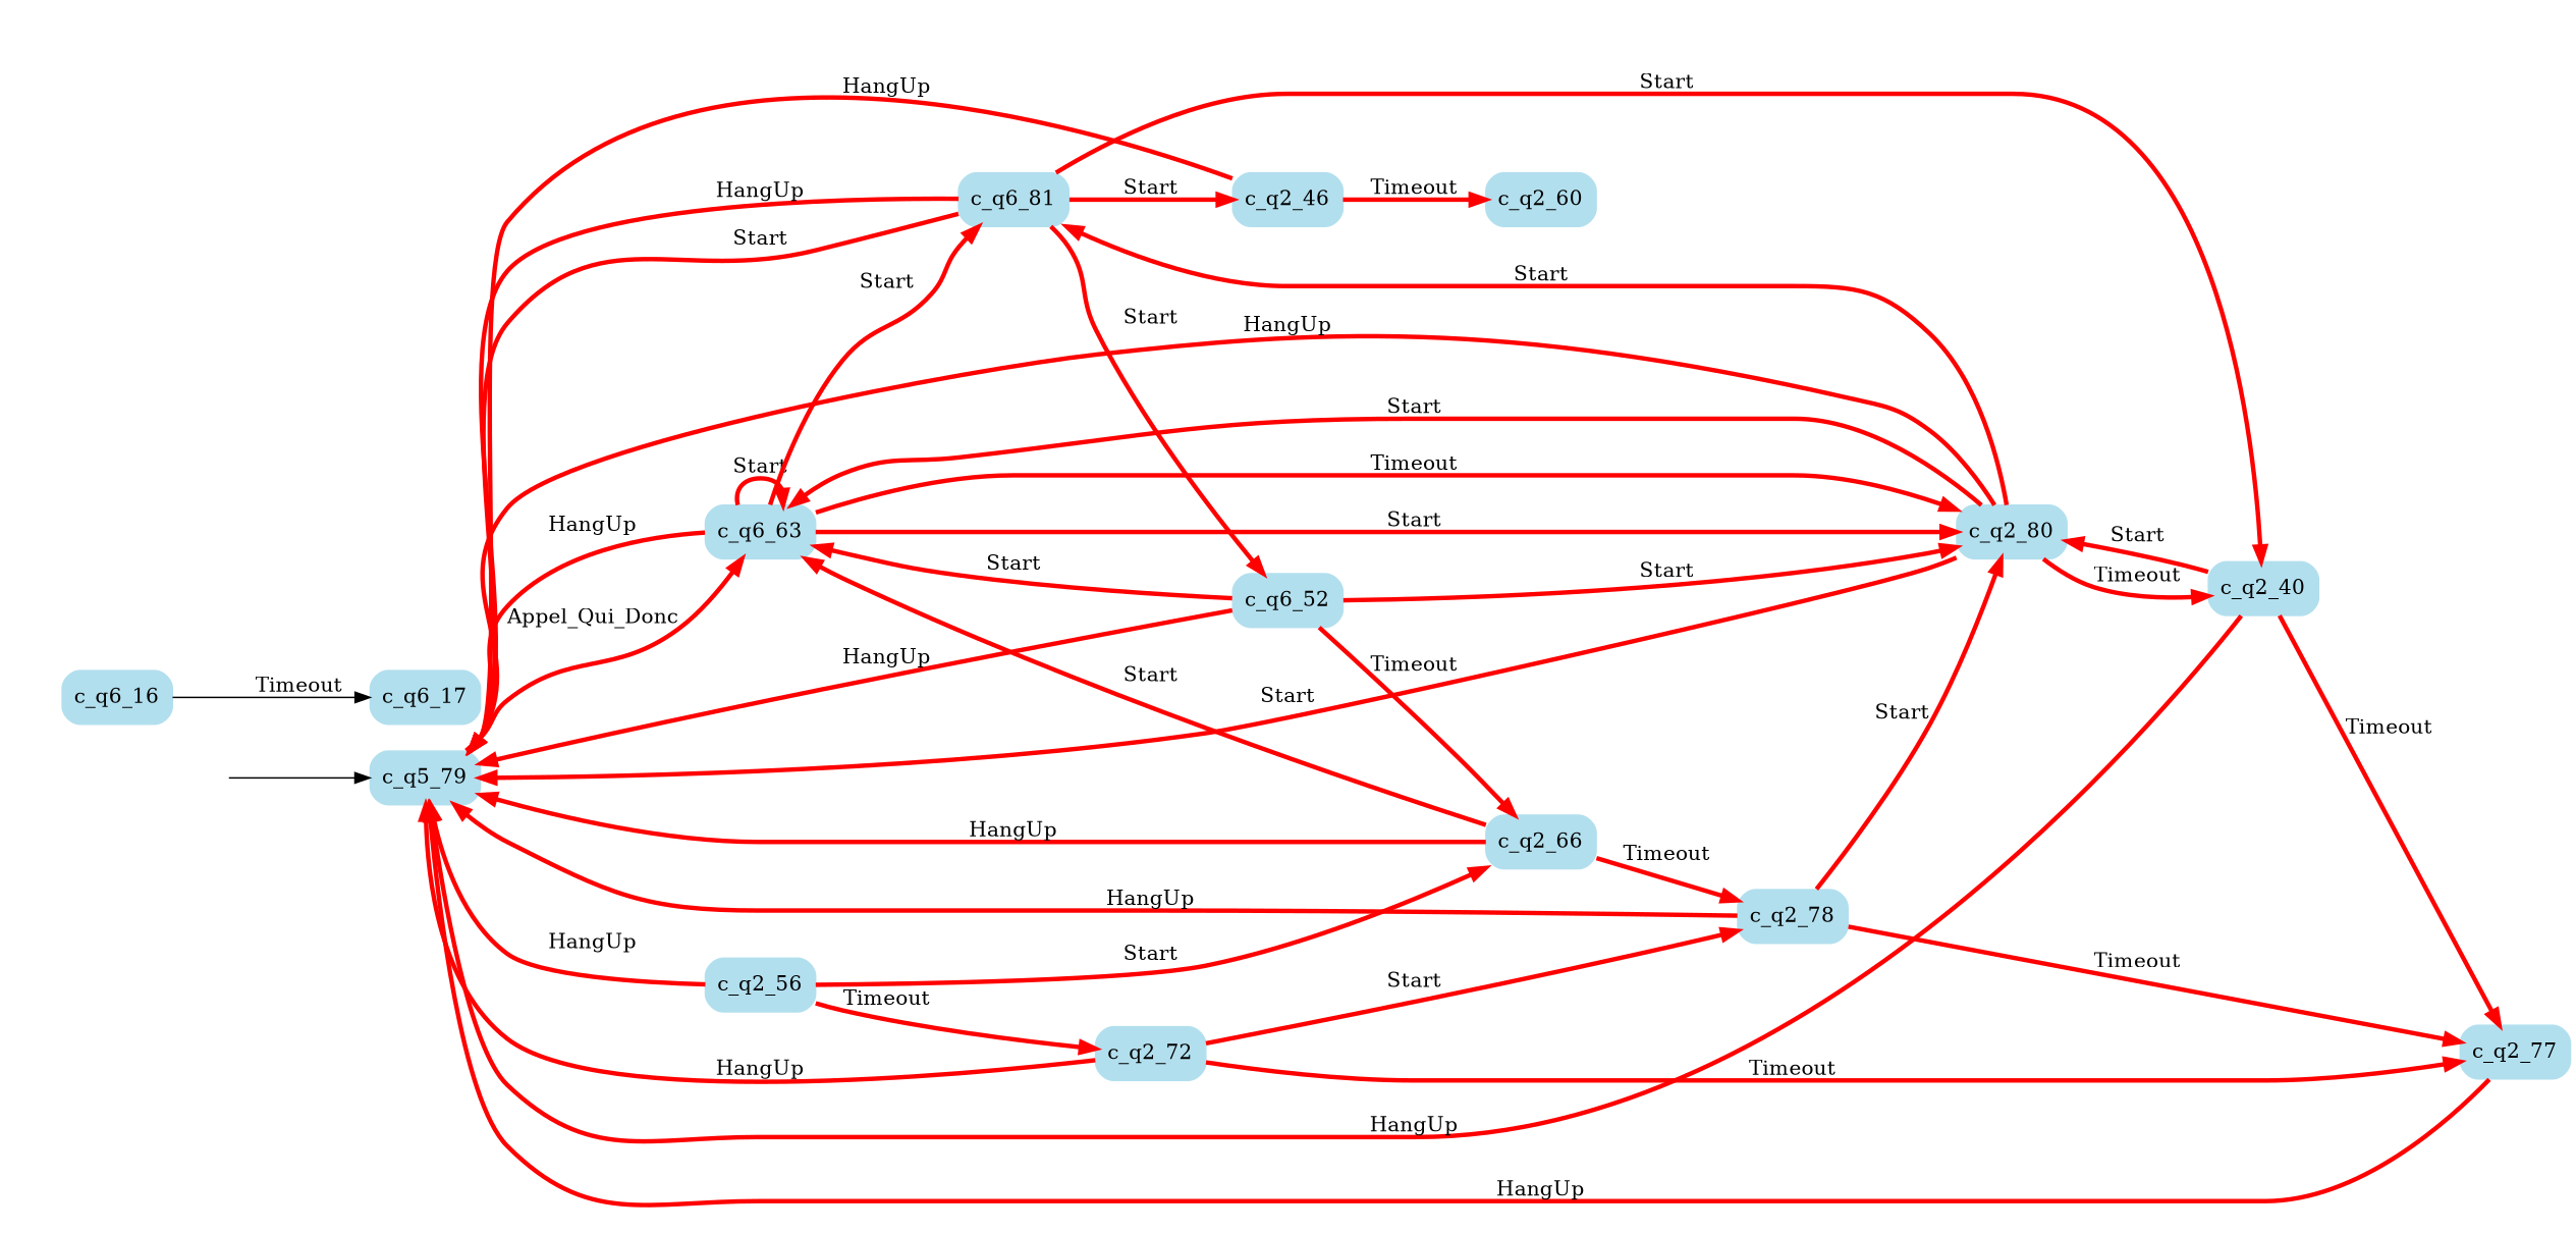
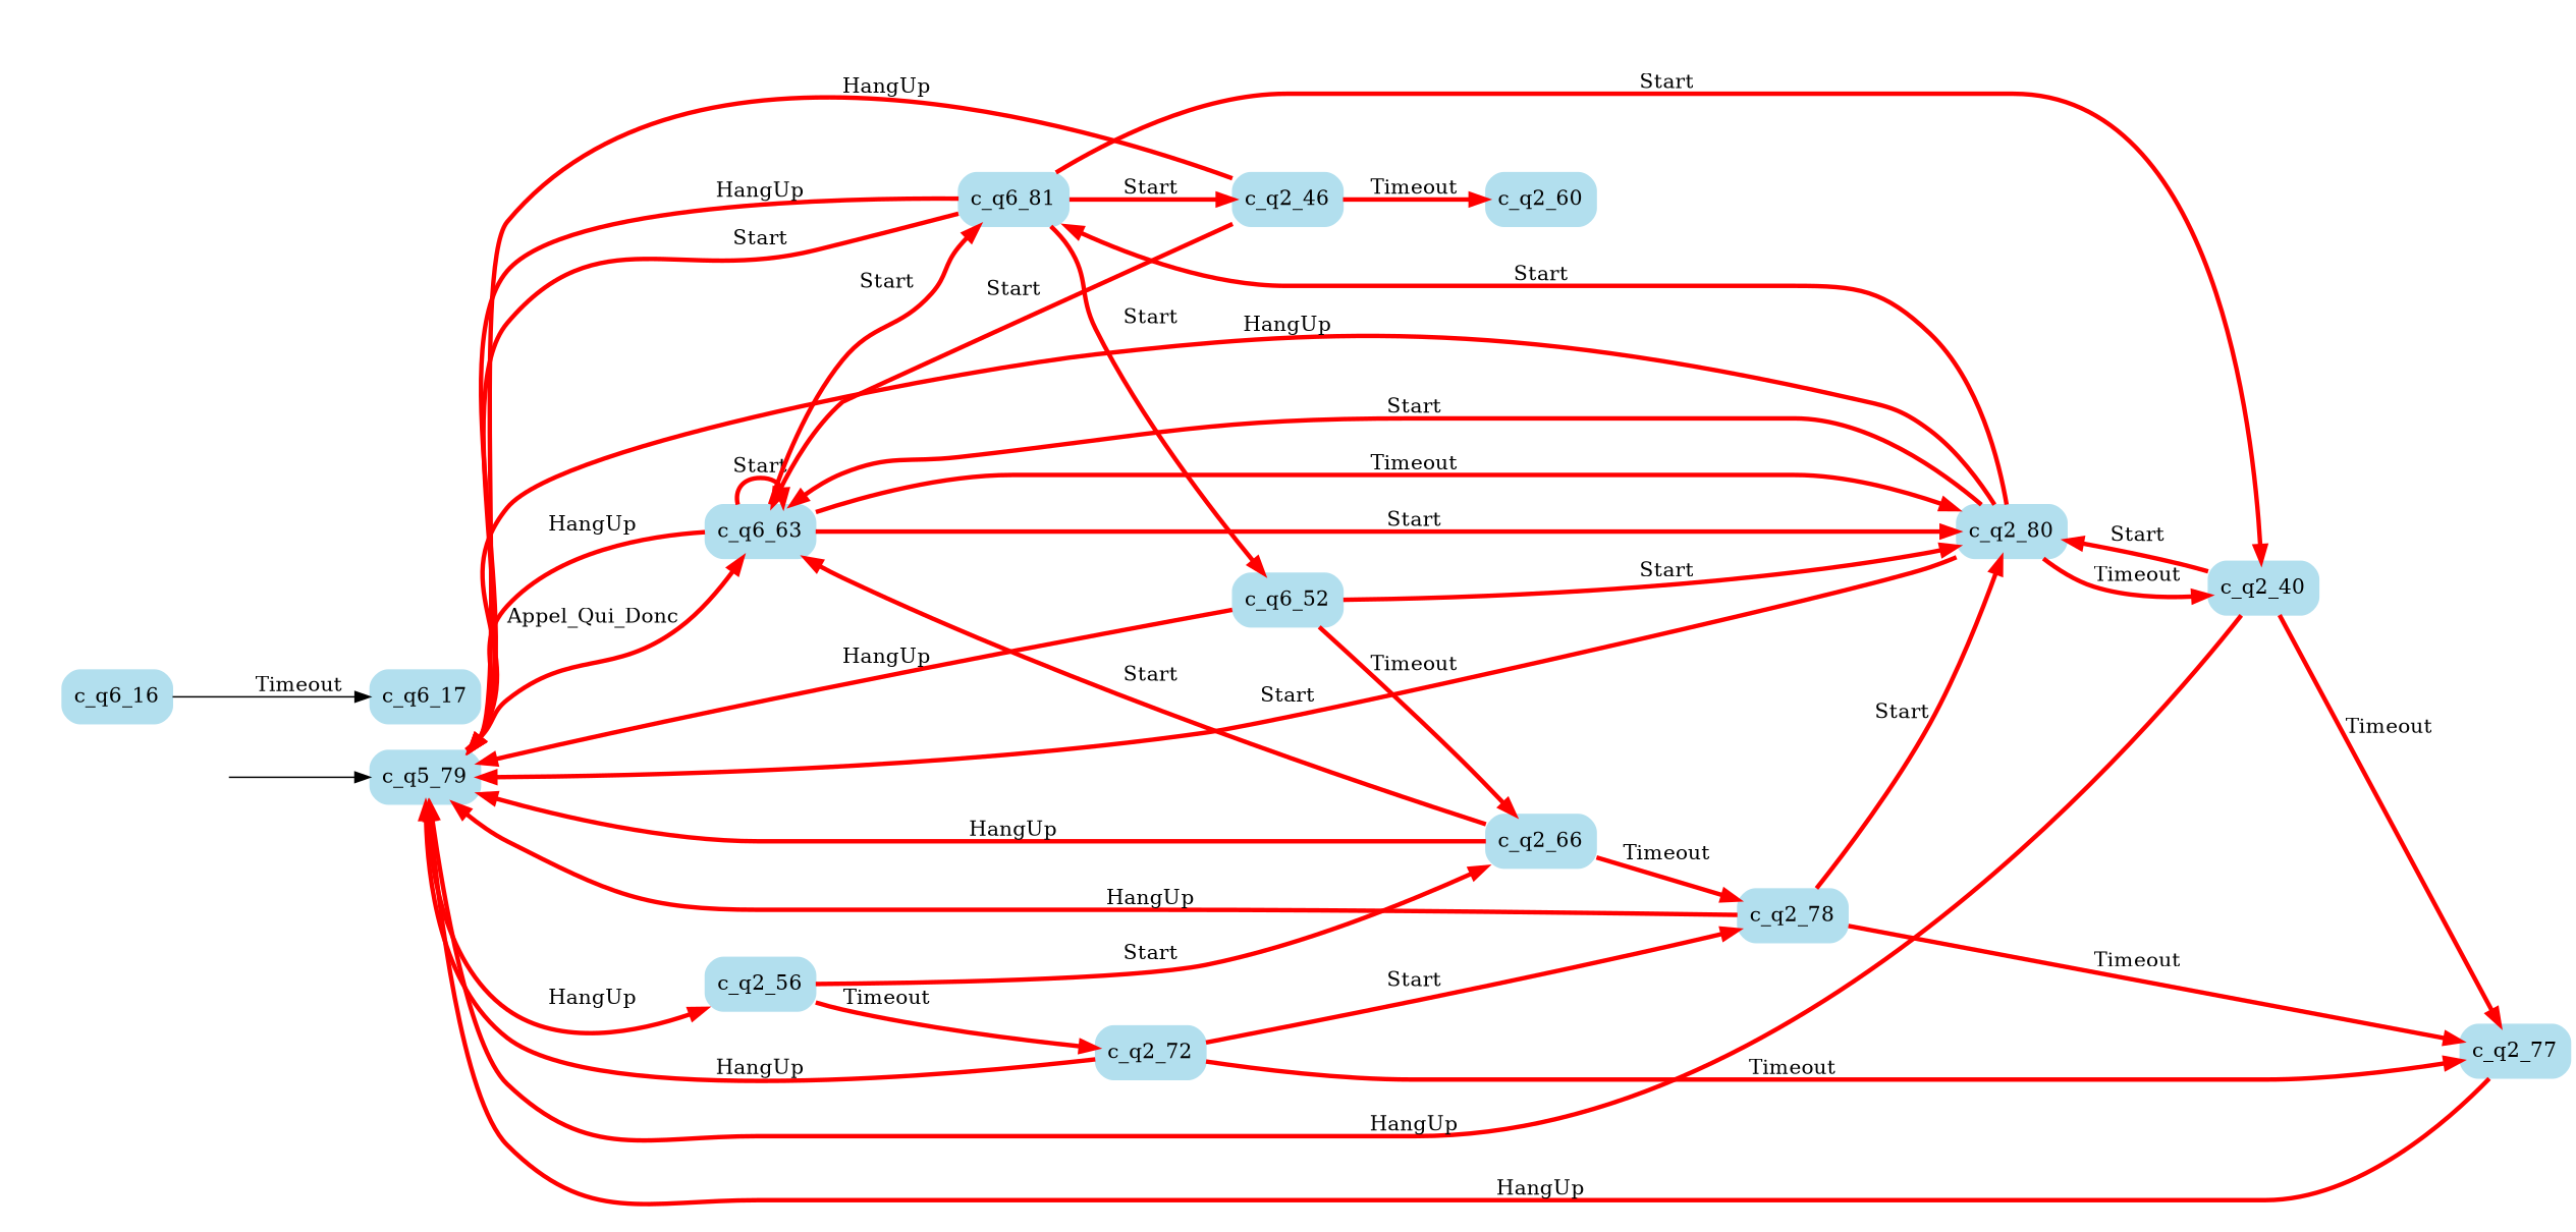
  digraph {
    rankdir=LR
    node [style="rounded, filled" color=lightblue2 shape=box]
    edge [color=red penwidth=3]
    start_c_q5_79 [style=invisible color="" shape=""]
    n2 [label=c_q5_79]
    n3 [label=c_q6_63]
    n4 [label=c_q2_80]
    n5 [label=c_q6_81]
    n6 [label=c_q2_40]
    n7 [label=c_q2_46]
    n8 [label=c_q6_52]
    n9 [label=c_q2_77]
    n10 [label=c_q2_66]
    n11 [label=c_q2_78]
    n12 [label=c_q2_60]
    n13 [label=c_q2_56]
    n14 [label=c_q2_72]
    n15 [label=c_q6_16]
    n16 [label=c_q6_17]
    start_c_q5_79 -> n2 [color="" penwidth=""]
    n2 -> n3 [label=Appel_Qui_Donc]
    n3 -> n2 [label=HangUp]
    n3 -> n3 [label=Start]
    n3 -> n4 [label=Timeout]
    n3 -> n4 [label=Start]
    n3 -> n5 [label=Start]
    n4 -> n2 [label=Start]
    n4 -> n2 [label=HangUp]
    n4 -> n3 [label=Start]
    n4 -> n5 [label=Start]
    n4 -> n6 [label=Timeout]
    n5 -> n2 [label=Start]
    n5 -> n2 [label=HangUp]
    n5 -> n6 [label=Start]
    n5 -> n7 [label=Start]
    n5 -> n8 [label=Start]
    n6 -> n2 [label=HangUp]
    n6 -> n4 [label=Start]
    n6 -> n9 [label=Timeout]
    n7 -> n2 [label=HangUp]
-   n8 -> n3 [label=Start]
+   n7 -> n3 [label=Start]
    n7 -> n12 [label=Timeout]
    n8 -> n2 [label=HangUp]
    n8 -> n4 [label=Start]
    n8 -> n10 [label=Timeout]
    n9 -> n2 [label=HangUp]
    n10 -> n2 [label=HangUp]
    n10 -> n3 [label=Start]
    n10 -> n11 [label=Timeout]
    n11 -> n2 [label=HangUp]
    n11 -> n4 [label=Start]
    n11 -> n9 [label=Timeout]
-   n13 -> n2 [label=HangUp]
+   n2 -> n13 [label=HangUp]
    n13 -> n10 [label=Start]
    n13 -> n14 [label=Timeout]
    n14 -> n2 [label=HangUp]
    n14 -> n9 [label=Timeout]
    n14 -> n11 [label=Start]
    n15 -> n16 [label=Timeout color="" penwidth=""]
  }
